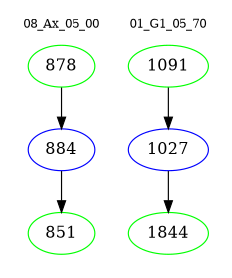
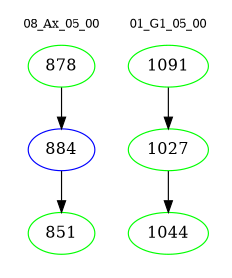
  digraph {
    node [color=green]
    edge [color=black]
    n1 [label=878]
    n2 [color=blue label=884]
    n3 [label=851]
    n4 [label=1091]
-   n5 [color=blue label=1027]
-   n6 [label=1844]
+   n5 [label=1027]
+   n6 [label=1044]
    subgraph cluster_1 {
      color=white
      fontsize=10
      label="08_Ax_05_00"
      n1
      n2
      n3
    }
    subgraph cluster_2 {
      color=white
      fontsize=10
-     label="01_G1_05_70"
+     label="01_G1_05_00"
      n4
      n5
      n6
    }
    n1 -> n2
    n2 -> n3
    n4 -> n5
    n5 -> n6
  }
